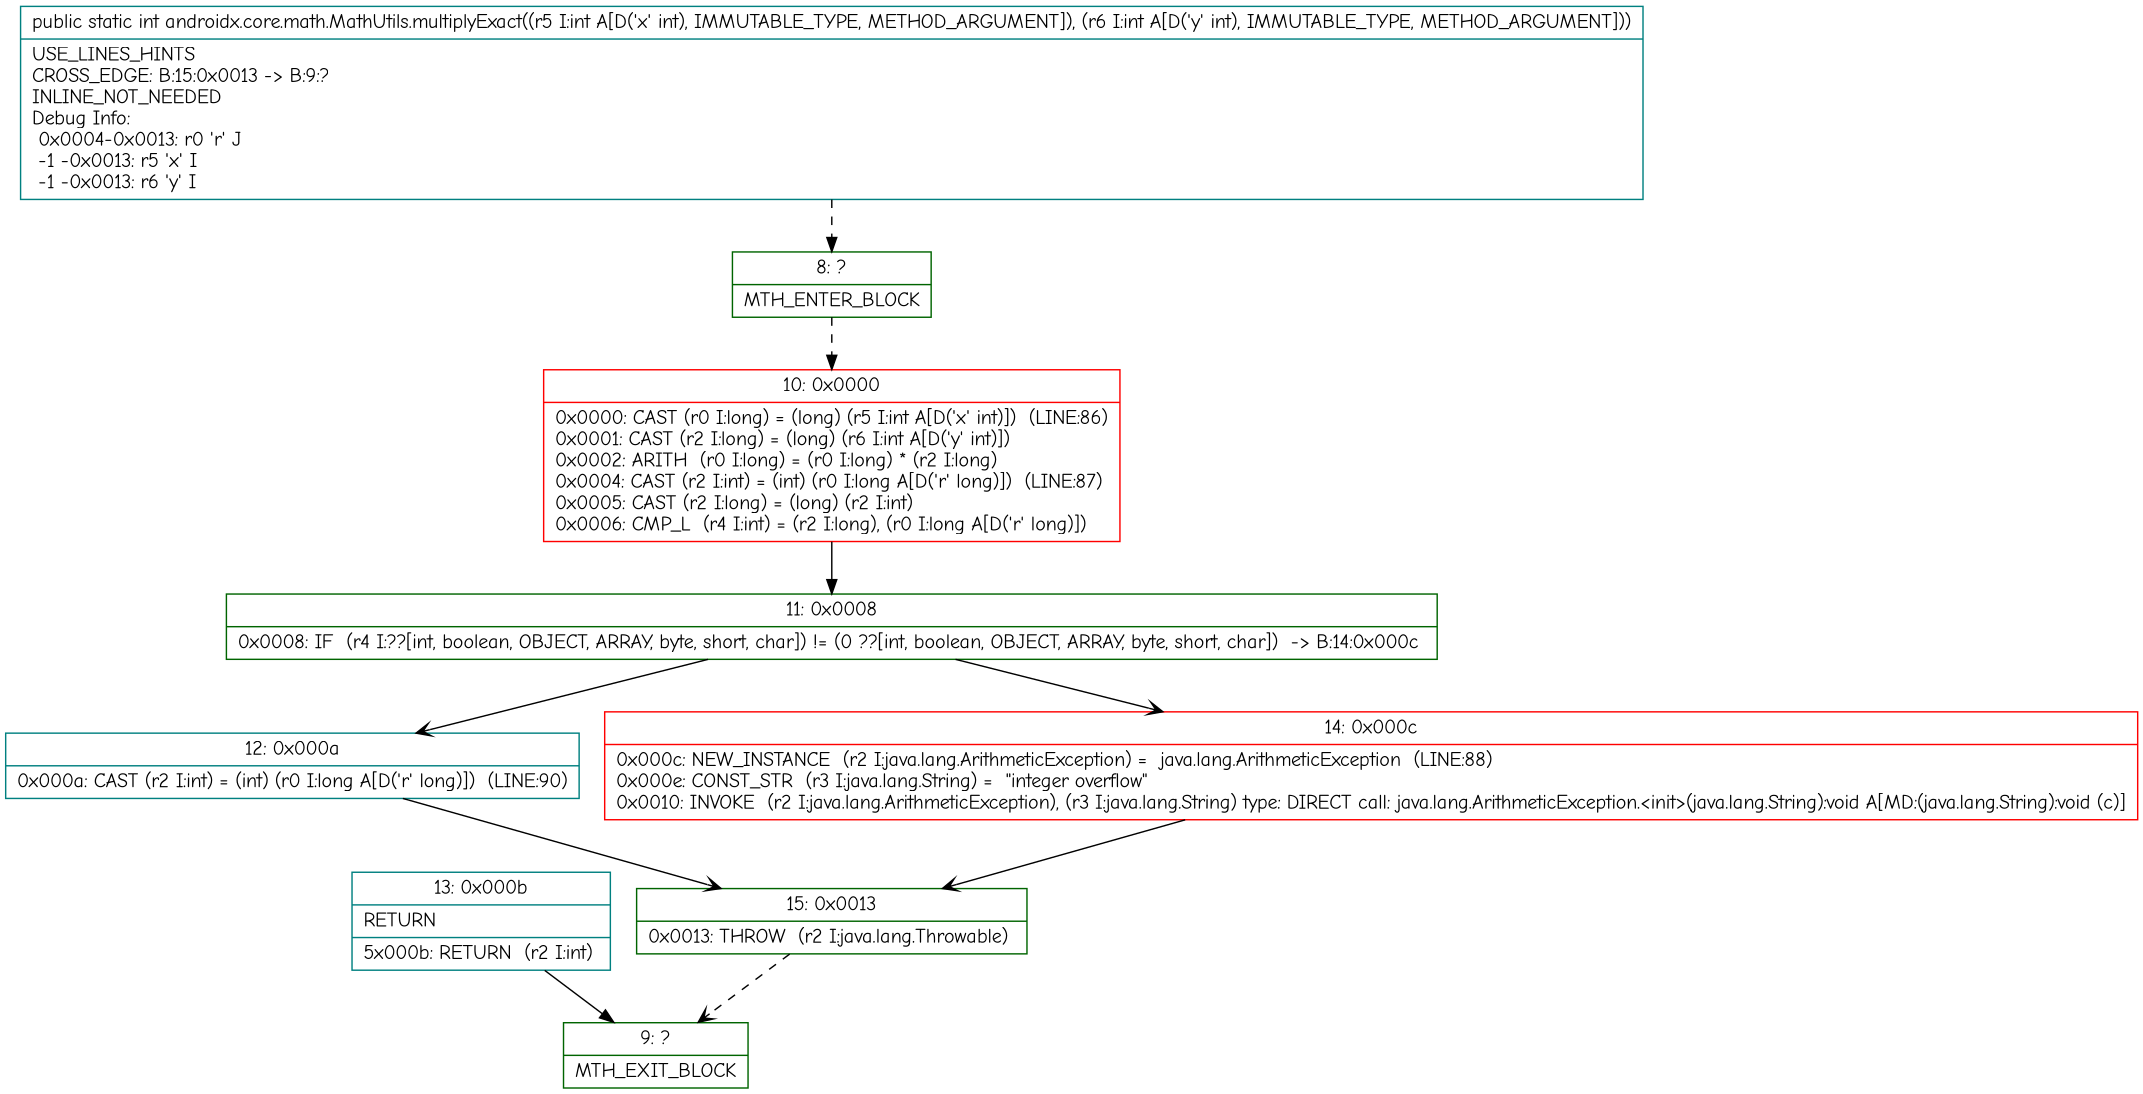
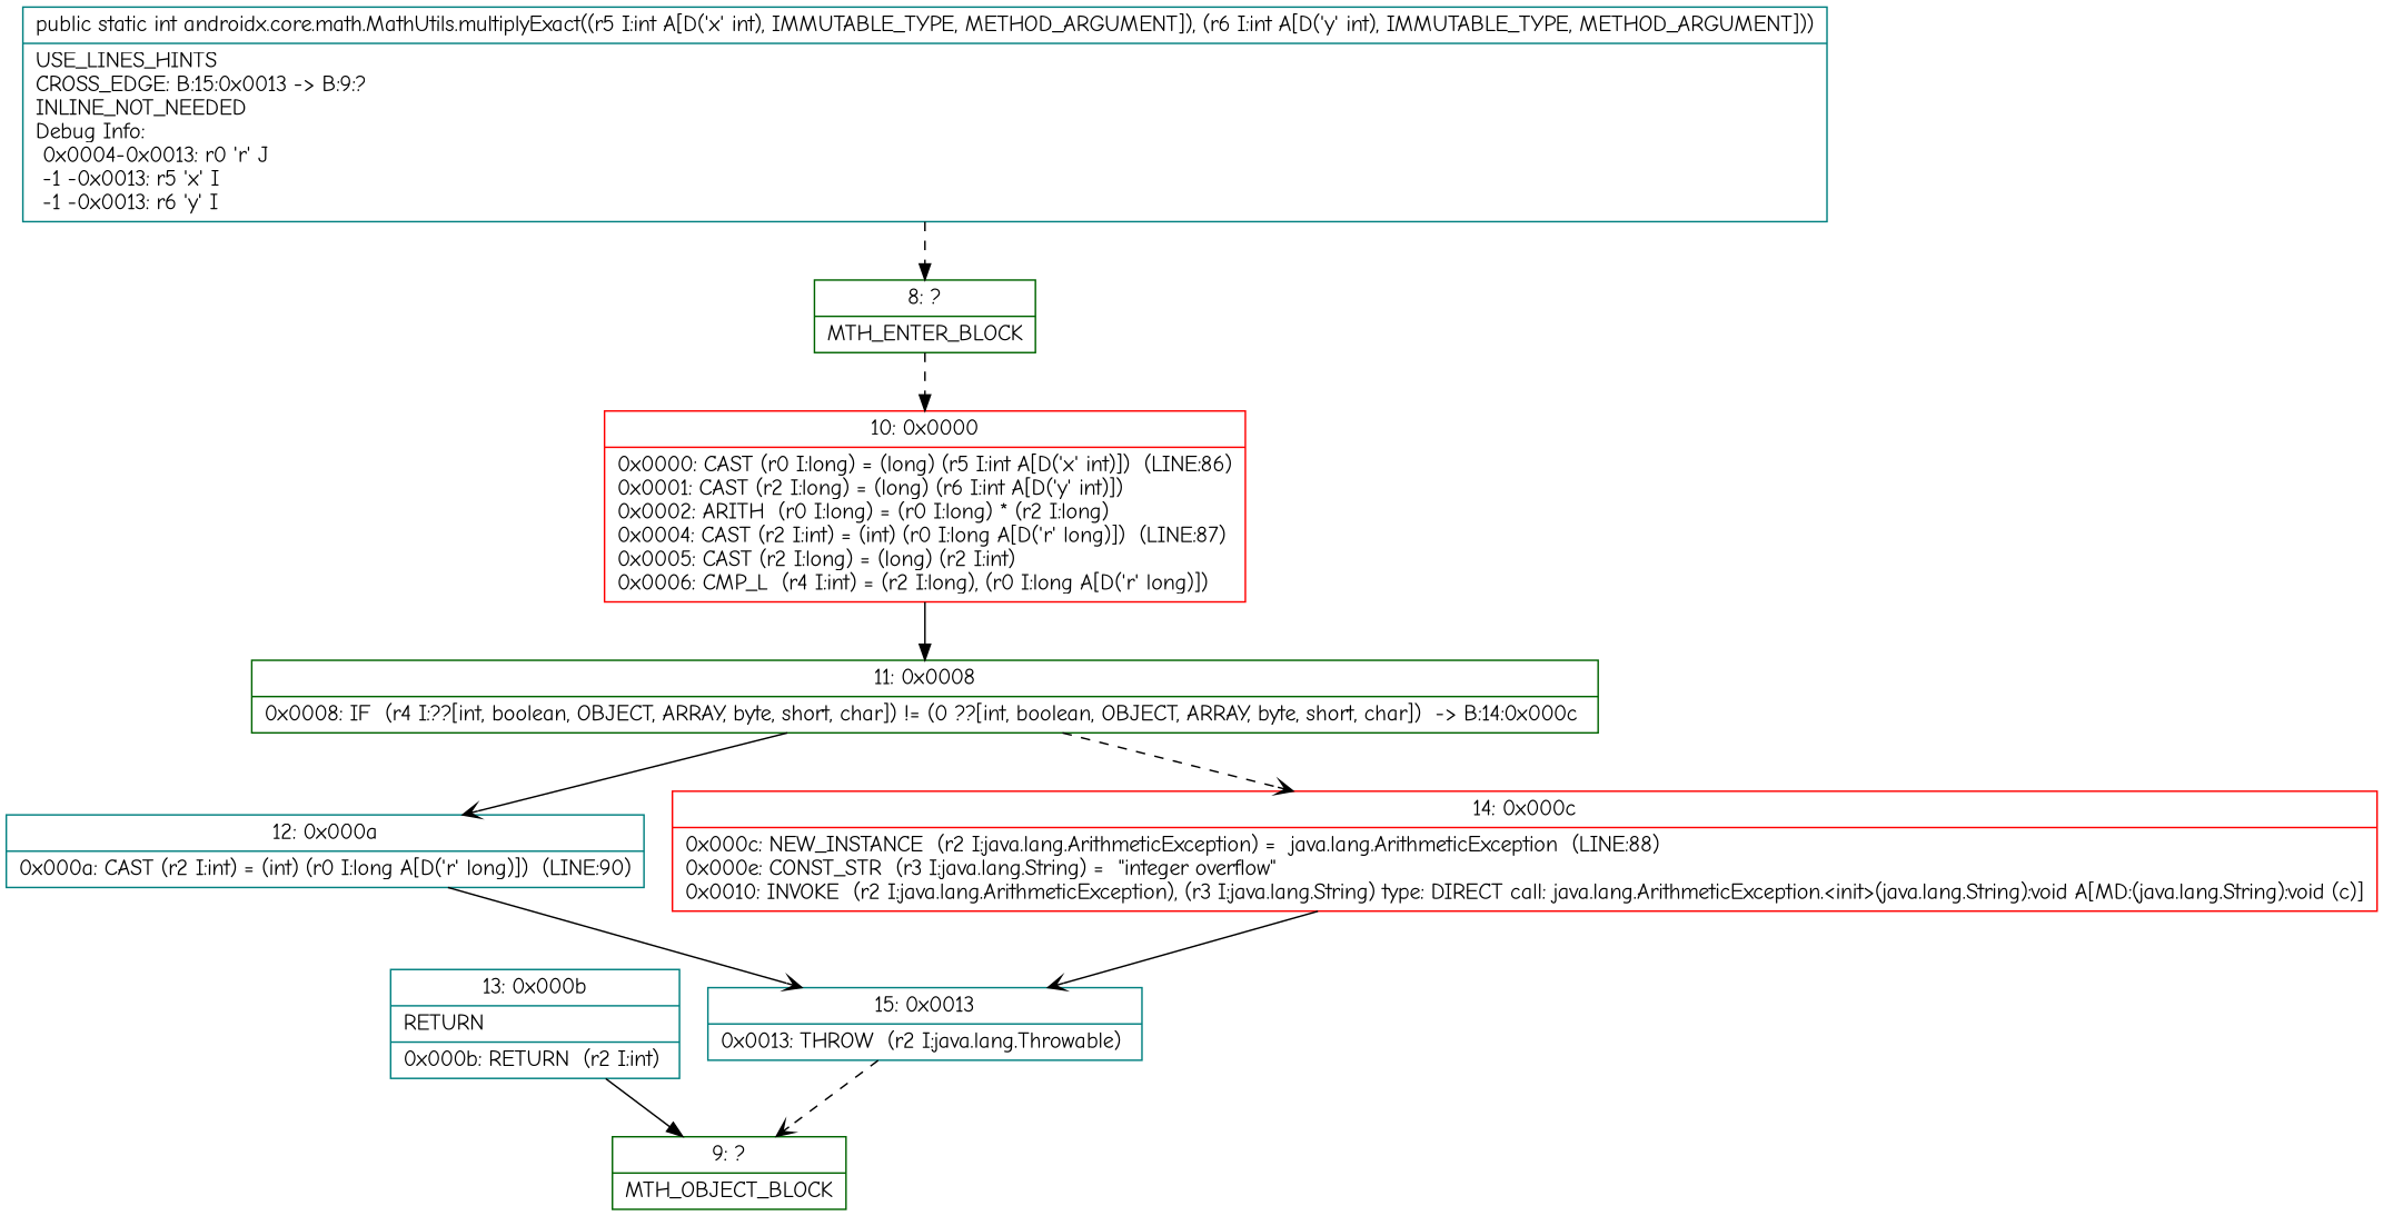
  digraph {
    fontname="Comic Neue"
    node [color=teal fontname="Comic Neue" shape=record]
    edge [arrowhead=vee fontname="Comic Neue" style=solid]
    n1 [color=darkgreen label="{8\:\ ?|MTH_ENTER_BLOCK\l}"]
    n2 [color=red label="{10\:\ 0x0000|0x0000: CAST (r0 I:long) = (long) (r5 I:int A[D('x' int)])  (LINE:86)\l0x0001: CAST (r2 I:long) = (long) (r6 I:int A[D('y' int)]) \l0x0002: ARITH  (r0 I:long) = (r0 I:long) * (r2 I:long) \l0x0004: CAST (r2 I:int) = (int) (r0 I:long A[D('r' long)])  (LINE:87)\l0x0005: CAST (r2 I:long) = (long) (r2 I:int) \l0x0006: CMP_L  (r4 I:int) = (r2 I:long), (r0 I:long A[D('r' long)]) \l}"]
    n3 [color=darkgreen label="{11\:\ 0x0008|0x0008: IF  (r4 I:??[int, boolean, OBJECT, ARRAY, byte, short, char]) != (0 ??[int, boolean, OBJECT, ARRAY, byte, short, char])  \-\> B:14:0x000c \l}"]
    n4 [label="{12\:\ 0x000a|0x000a: CAST (r2 I:int) = (int) (r0 I:long A[D('r' long)])  (LINE:90)\l}"]
    n5 [color=red label="{14\:\ 0x000c|0x000c: NEW_INSTANCE  (r2 I:java.lang.ArithmeticException) =  java.lang.ArithmeticException  (LINE:88)\l0x000e: CONST_STR  (r3 I:java.lang.String) =  \"integer overflow\" \l0x0010: INVOKE  (r2 I:java.lang.ArithmeticException), (r3 I:java.lang.String) type: DIRECT call: java.lang.ArithmeticException.\<init\>(java.lang.String):void A[MD:(java.lang.String):void (c)]\l}"]
-   n6 [color=darkgreen label="{15\:\ 0x0013|0x0013: THROW  (r2 I:java.lang.Throwable) \l}"]
-   n7 [label="{13\:\ 0x000b|RETURN\l|5x000b: RETURN  (r2 I:int) \l}"]
-   n8 [color=darkgreen label="{9\:\ ?|MTH_EXIT_BLOCK\l}"]
+   n6 [label="{15\:\ 0x0013|0x0013: THROW  (r2 I:java.lang.Throwable) \l}"]
+   n7 [label="{13\:\ 0x000b|RETURN\l|0x000b: RETURN  (r2 I:int) \l}"]
+   n8 [color=darkgreen label="{9\:\ ?|MTH_OBJECT_BLOCK\l}"]
    n9 [label="{public static int androidx.core.math.MathUtils.multiplyExact((r5 I:int A[D('x' int), IMMUTABLE_TYPE, METHOD_ARGUMENT]), (r6 I:int A[D('y' int), IMMUTABLE_TYPE, METHOD_ARGUMENT]))  | USE_LINES_HINTS\lCROSS_EDGE: B:15:0x0013 \-\> B:9:?\lINLINE_NOT_NEEDED\lDebug Info:\l  0x0004\-0x0013: r0 'r' J\l  \-1 \-0x0013: r5 'x' I\l  \-1 \-0x0013: r6 'y' I\l}"]
    n1 -> n2 [arrowhead=normal style=dashed]
    n2 -> n3 [arrowhead=normal]
    n3 -> n4
-   n3 -> n5
+   n3 -> n5 [style=dashed]
    n4 -> n6
    n5 -> n6
    n6 -> n8 [style=dashed]
    n7 -> n8 [arrowhead=normal]
    n9 -> n1 [arrowhead=normal style=dashed]
  }
